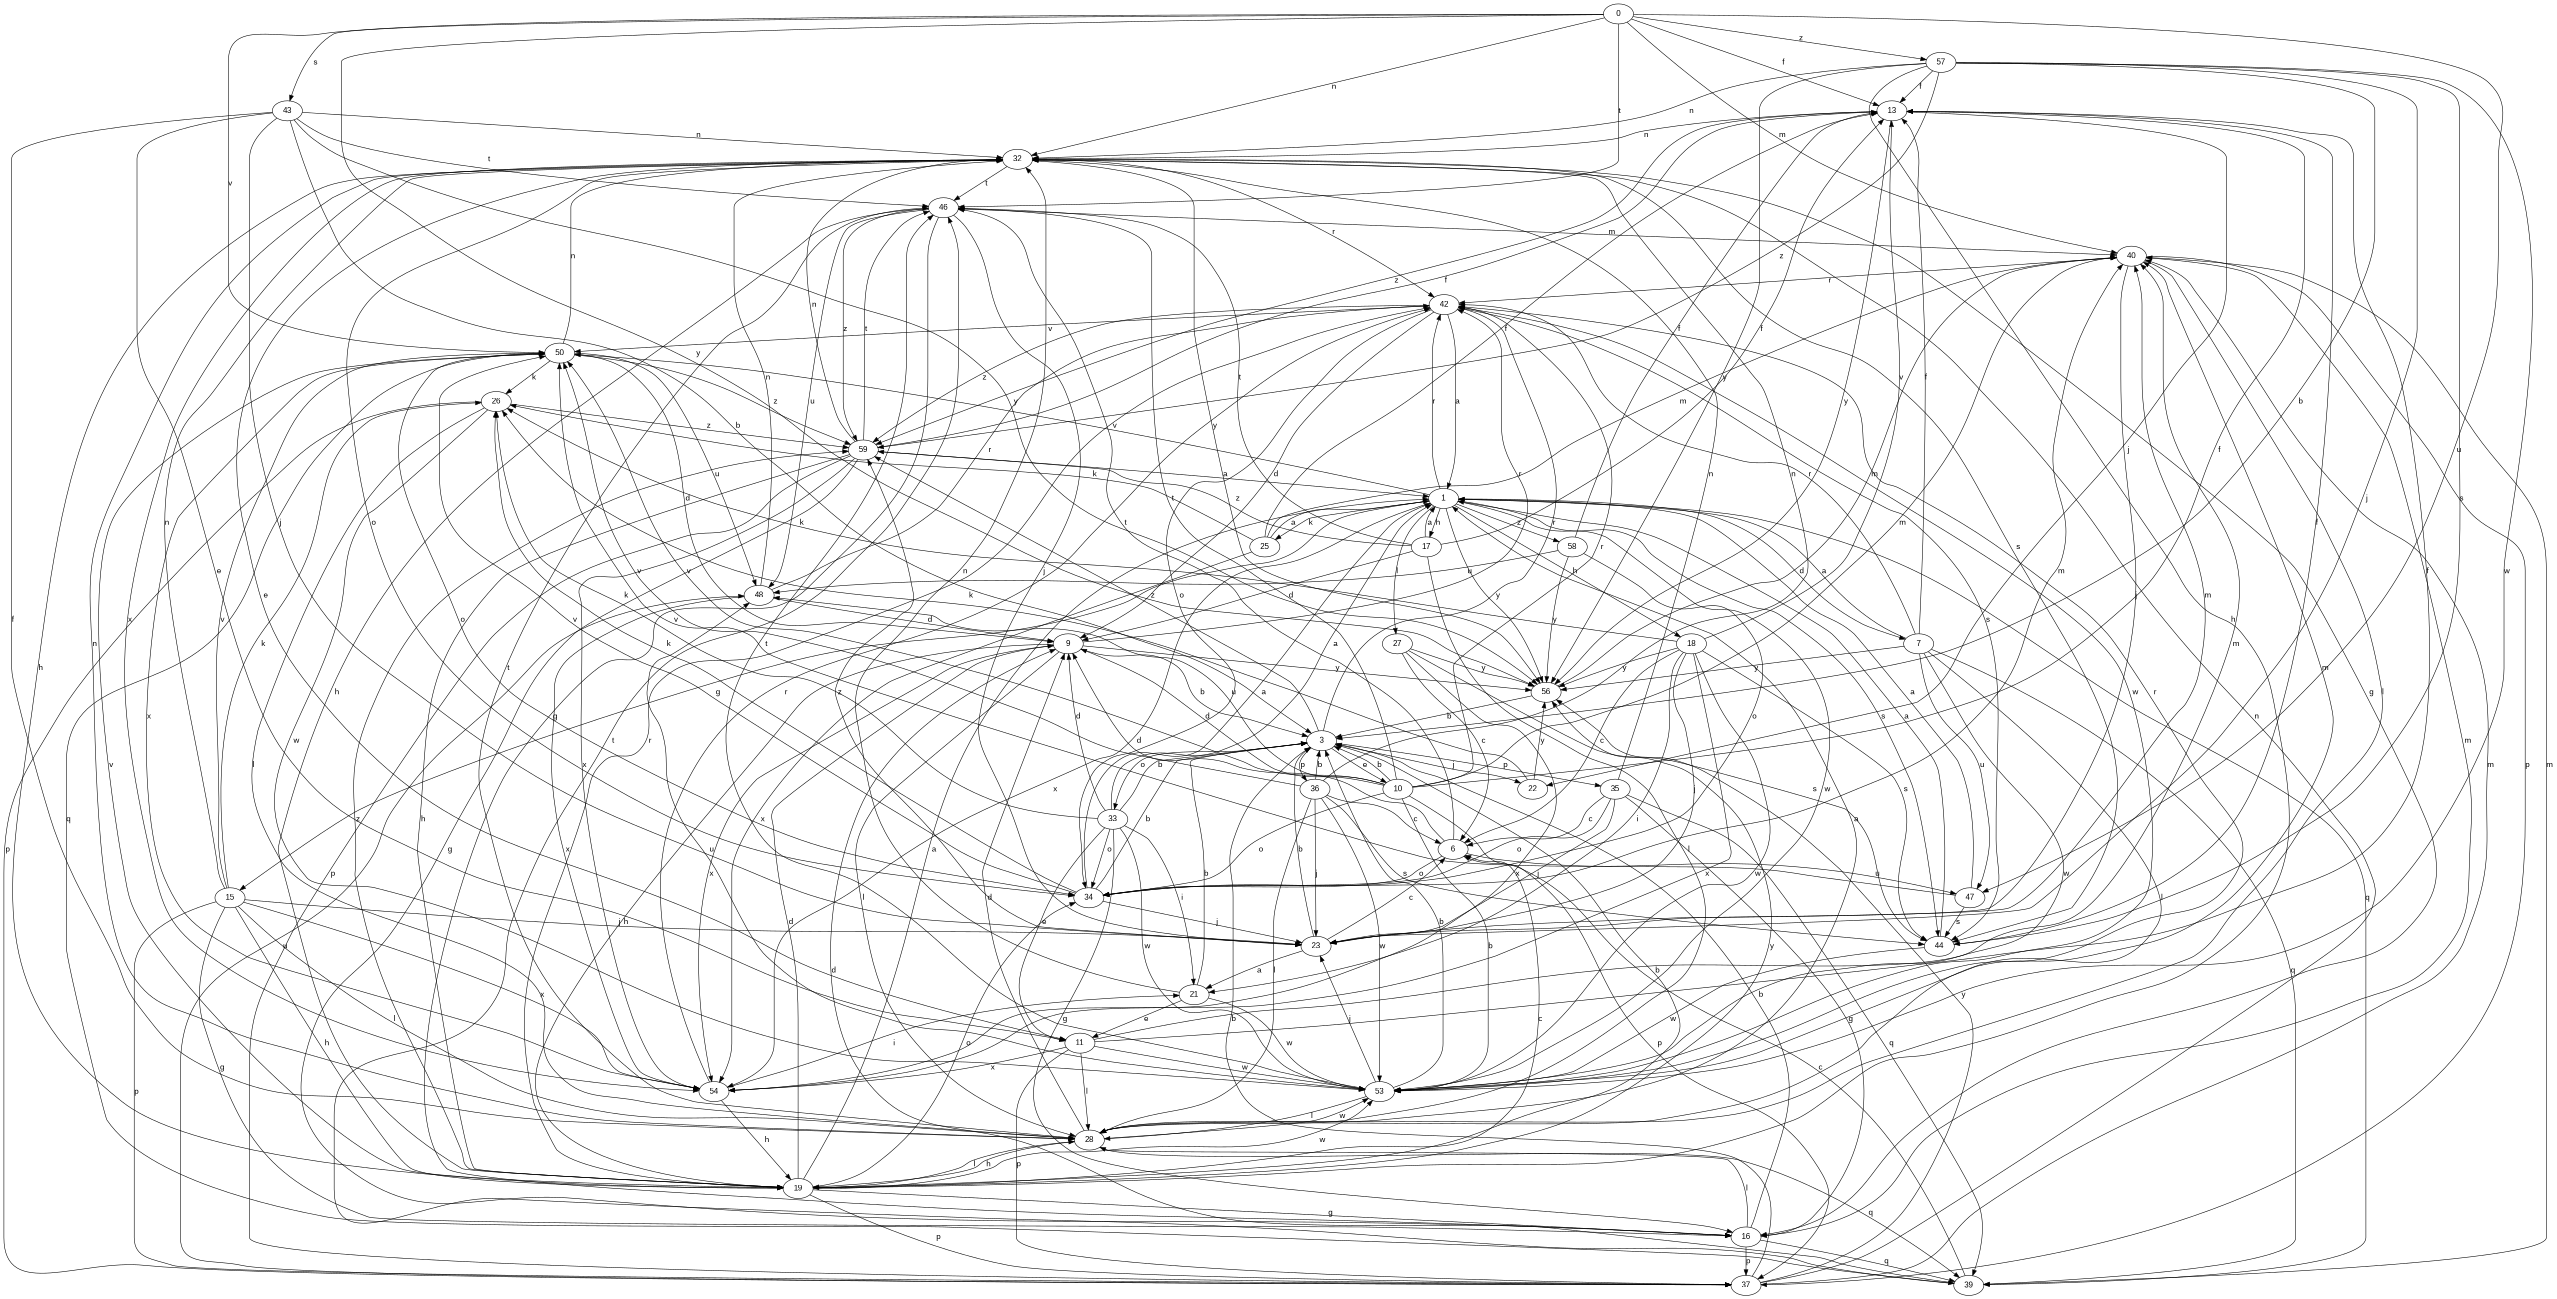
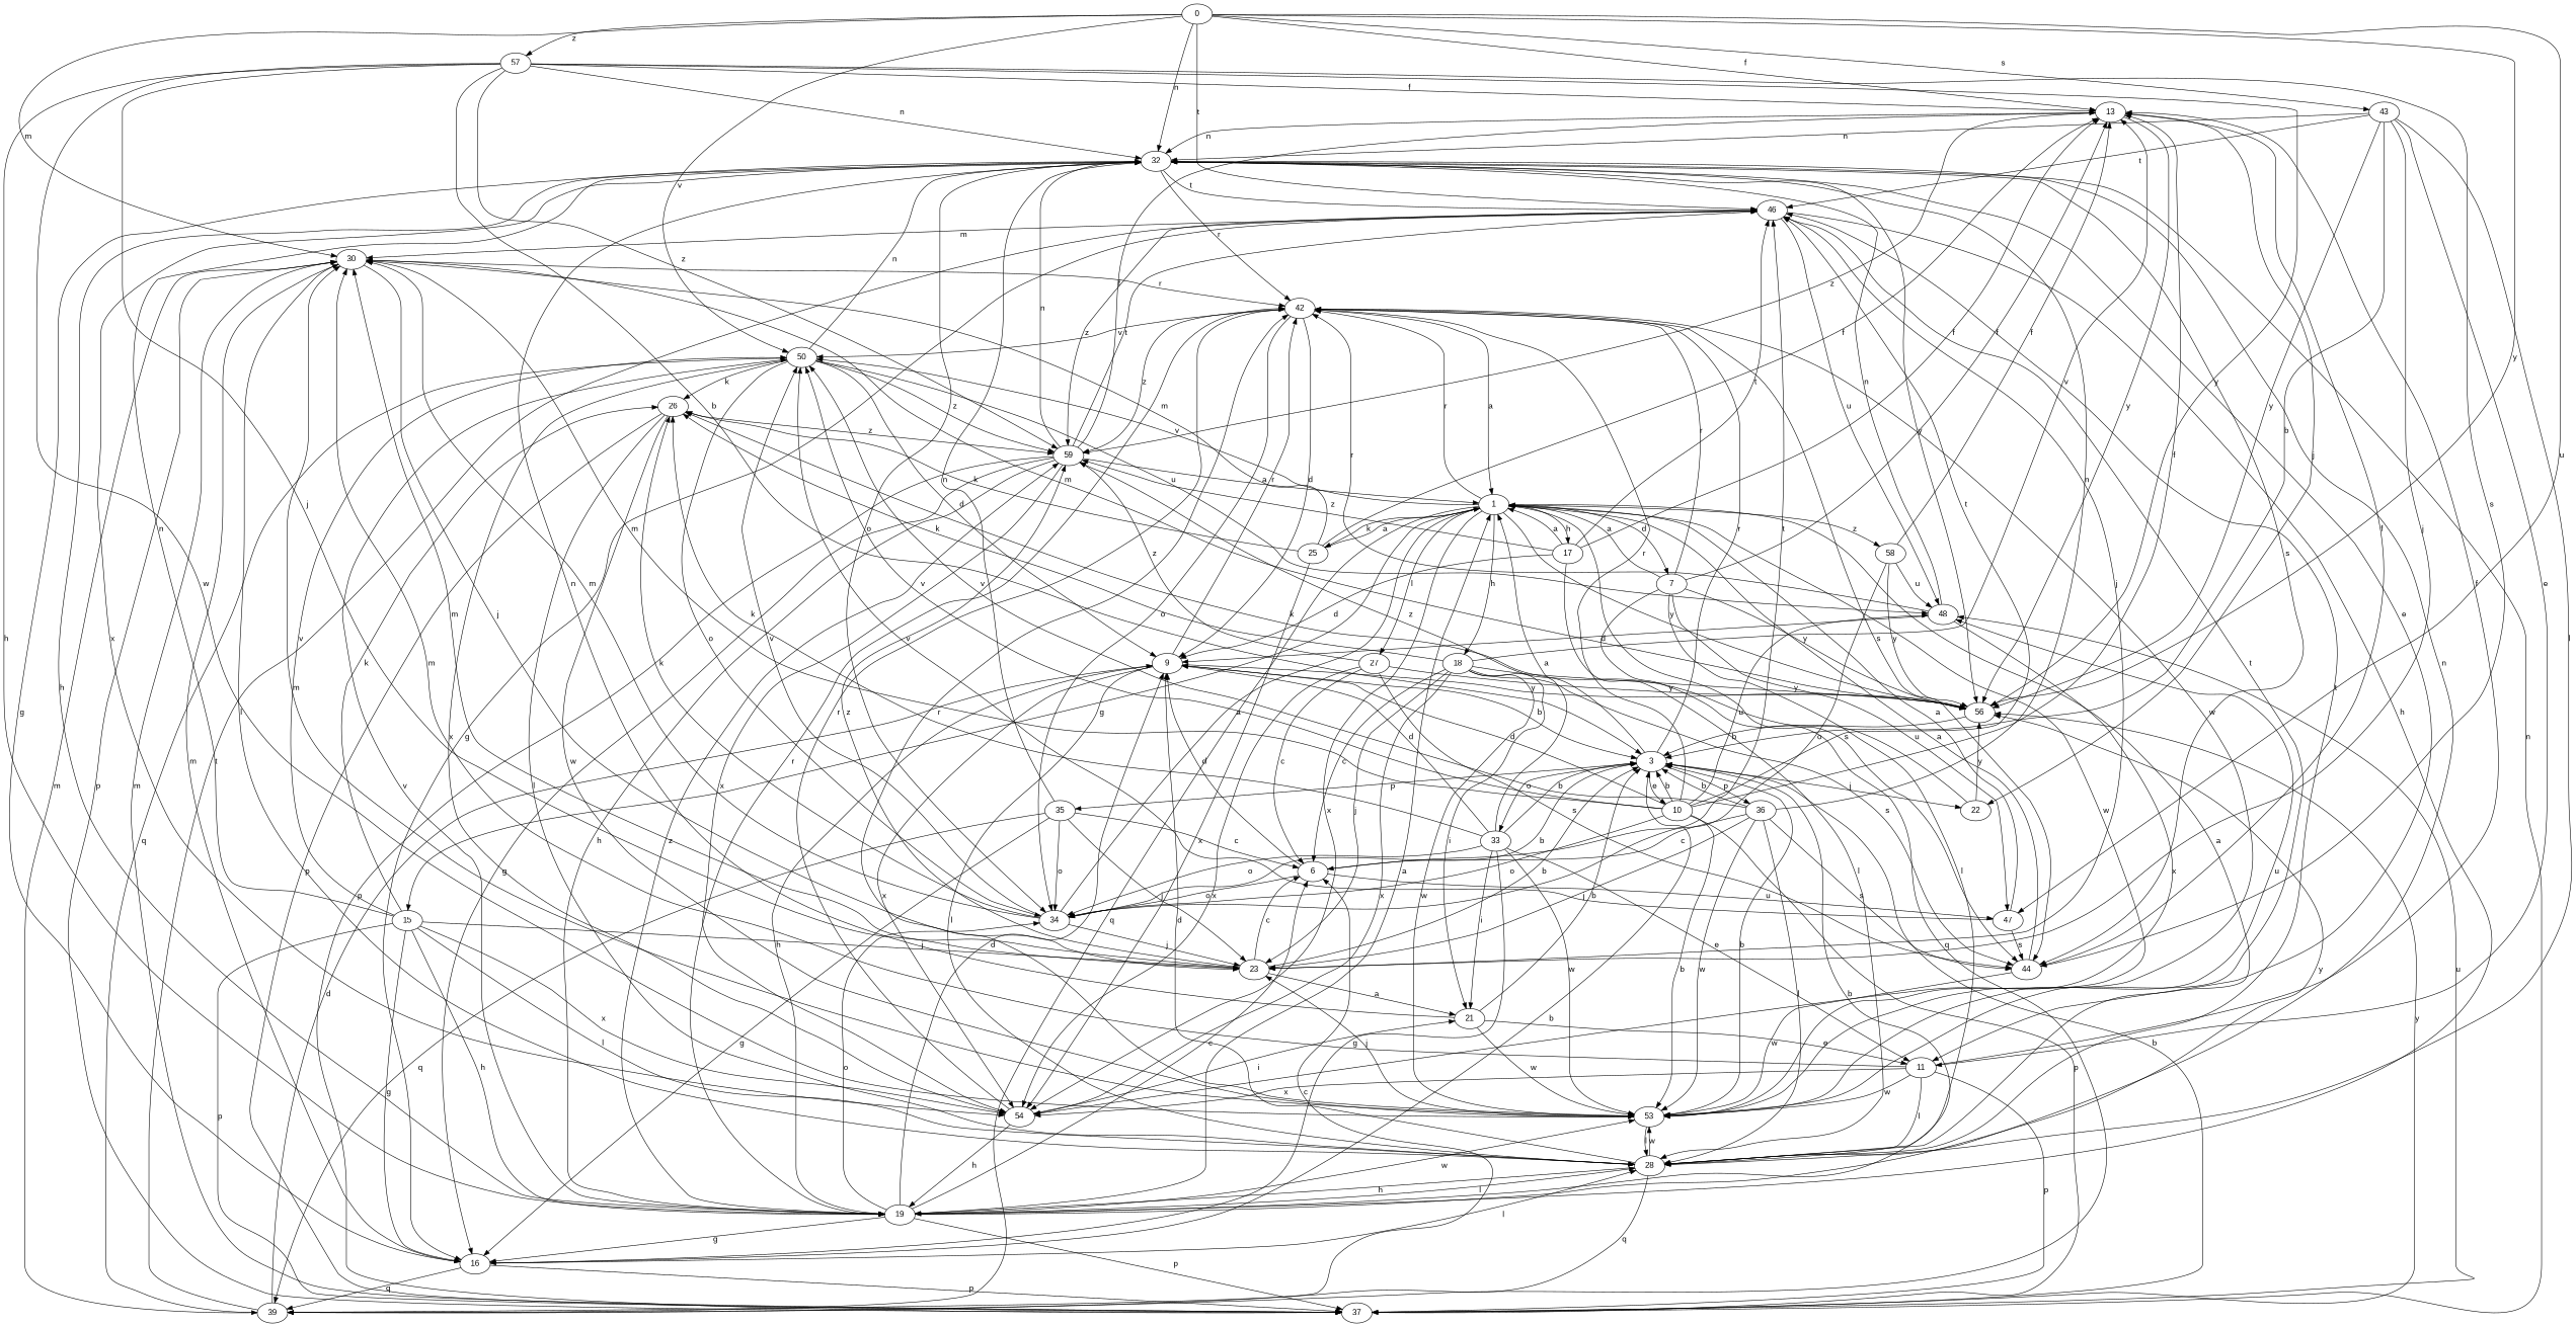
  strict digraph {
    fontname="Liberation Sans"
    node [fontname="Liberation Sans"]
    edge [fontname="Liberation Sans"]
    0
    13
-   30 [label=40]
+   30
    32
    43
    46
    47
    50
    56
    57
    22
    59
    42
    28
    37
    23
    44
    54
    34
    19
    11
    16
    3
    48
    1
    39
    9
    26
    53
    7
    15
    17
    18
    25
    27
    58
    6
    21
    10
    33
    35
    36
    0 -> 13 [label=f]
    0 -> 30 [label=m]
    0 -> 32 [label=n]
    0 -> 43 [label=s]
    0 -> 46 [label=t]
    0 -> 47 [label=u]
    0 -> 50 [label=v]
    0 -> 56 [label=y]
    0 -> 57 [label=z]
    13 -> 32 [label=n]
    13 -> 56 [label=y]
    13 -> 22 [label=j]
    13 -> 59 [label=z]
    30 -> 42 [label=r]
    30 -> 28 [label=l]
    30 -> 37 [label=p]
    30 -> 23 [label=j]
    32 -> 46 [label=t]
    32 -> 56 [label=y]
    32 -> 42 [label=r]
    32 -> 44 [label=s]
    32 -> 54 [label=x]
    32 -> 34 [label=o]
    32 -> 19 [label=h]
    32 -> 11 [label=e]
    32 -> 16 [label=g]
    43 -> 32 [label=n]
    43 -> 46 [label=t]
    43 -> 56 [label=y]
-   43 -> 28 [label=f]
+   43 -> 28 [label=l]
    43 -> 23 [label=j]
    43 -> 11 [label=e]
    43 -> 3 [label=b]
    46 -> 30 [label=m]
    46 -> 59 [label=z]
    46 -> 23 [label=j]
    46 -> 19 [label=h]
    46 -> 16 [label=g]
    46 -> 48 [label=u]
    47 -> 50 [label=v]
    47 -> 44 [label=s]
    47 -> 1 [label=a]
    50 -> 32 [label=n]
    50 -> 59 [label=z]
    50 -> 54 [label=x]
    50 -> 34 [label=o]
    50 -> 48 [label=u]
    50 -> 39 [label=q]
    50 -> 9 [label=d]
    50 -> 26 [label=k]
    56 -> 30 [label=m]
    56 -> 3 [label=b]
    57 -> 13 [label=f]
    57 -> 32 [label=n]
    57 -> 56 [label=y]
    57 -> 59 [label=z]
    57 -> 23 [label=j]
    57 -> 44 [label=s]
    57 -> 19 [label=h]
    57 -> 3 [label=b]
    57 -> 53 [label=w]
    22 -> 56 [label=y]
    22 -> 26 [label=k]
    59 -> 13 [label=f]
    59 -> 32 [label=n]
    59 -> 46 [label=t]
    59 -> 37 [label=p]
    59 -> 54 [label=x]
    59 -> 19 [label=h]
    59 -> 16 [label=g]
    59 -> 1 [label=a]
    42 -> 50 [label=v]
    42 -> 59 [label=z]
    42 -> 44 [label=s]
    42 -> 34 [label=o]
    42 -> 1 [label=a]
    42 -> 9 [label=d]
    42 -> 53 [label=w]
    28 -> 32 [label=n]
    28 -> 46 [label=t]
    28 -> 19 [label=h]
    28 -> 1 [label=a]
    28 -> 39 [label=q]
    28 -> 9 [label=d]
    28 -> 53 [label=w]
    37 -> 30 [label=m]
    37 -> 32 [label=n]
    37 -> 56 [label=y]
    37 -> 3 [label=b]
    37 -> 48 [label=u]
    23 -> 30 [label=m]
    23 -> 59 [label=z]
    23 -> 3 [label=b]
    23 -> 6 [label=c]
    23 -> 21 [label=a]
    44 -> 13 [label=f]
    44 -> 1 [label=a]
    44 -> 53 [label=w]
    54 -> 42 [label=r]
    54 -> 19 [label=h]
    54 -> 21 [label=i]
    34 -> 30 [label=m]
    34 -> 50 [label=v]
    34 -> 23 [label=j]
    34 -> 3 [label=b]
    34 -> 1 [label=a]
    34 -> 26 [label=k]
    19 -> 50 [label=v]
    19 -> 56 [label=y]
    19 -> 59 [label=z]
    19 -> 42 [label=r]
    19 -> 28 [label=l]
    19 -> 37 [label=p]
    19 -> 34 [label=o]
    19 -> 16 [label=g]
    19 -> 3 [label=b]
    19 -> 1 [label=a]
    19 -> 9 [label=d]
    19 -> 53 [label=w]
    19 -> 6 [label=c]
    11 -> 13 [label=f]
    11 -> 30 [label=m]
    11 -> 28 [label=l]
    11 -> 37 [label=p]
    11 -> 54 [label=x]
    11 -> 53 [label=w]
    16 -> 30 [label=m]
    16 -> 28 [label=l]
    16 -> 37 [label=p]
    16 -> 3 [label=b]
    16 -> 39 [label=q]
    3 -> 22 [label=j]
    3 -> 59 [label=z]
    3 -> 42 [label=r]
    3 -> 10 [label=e]
    3 -> 33 [label=o]
    3 -> 35 [label=p]
    3 -> 36 [label=p]
    48 -> 32 [label=n]
    48 -> 42 [label=r]
    48 -> 54 [label=x]
    48 -> 9 [label=d]
    1 -> 50 [label=v]
    1 -> 56 [label=y]
    1 -> 42 [label=r]
    1 -> 44 [label=s]
    1 -> 54 [label=x]
    1 -> 39 [label=q]
    1 -> 53 [label=w]
    1 -> 7 [label=d]
    1 -> 15 [label=g]
    1 -> 17 [label=h]
    1 -> 18 [label=h]
    1 -> 25 [label=k]
    1 -> 27 [label=l]
    1 -> 58 [label=z]
    39 -> 30 [label=m]
    39 -> 46 [label=t]
    39 -> 9 [label=d]
    39 -> 6 [label=c]
    9 -> 56 [label=y]
    9 -> 42 [label=r]
    9 -> 28 [label=l]
    9 -> 54 [label=x]
    9 -> 19 [label=h]
    9 -> 3 [label=b]
    26 -> 59 [label=z]
    26 -> 28 [label=l]
    26 -> 37 [label=p]
    26 -> 53 [label=w]
    53 -> 30 [label=m]
    53 -> 46 [label=t]
    53 -> 42 [label=r]
    53 -> 28 [label=l]
    53 -> 23 [label=j]
    53 -> 3 [label=b]
    53 -> 48 [label=u]
    7 -> 13 [label=f]
    7 -> 47 [label=u]
    7 -> 56 [label=y]
    7 -> 42 [label=r]
    7 -> 28 [label=l]
    7 -> 1 [label=a]
    7 -> 39 [label=q]
-   7 -> 53 [label=w]
    15 -> 32 [label=n]
    15 -> 50 [label=v]
    15 -> 28 [label=l]
    15 -> 37 [label=p]
    15 -> 23 [label=j]
    15 -> 54 [label=x]
    15 -> 19 [label=h]
    15 -> 16 [label=g]
    15 -> 26 [label=k]
    17 -> 13 [label=f]
    17 -> 46 [label=t]
    17 -> 59 [label=z]
    17 -> 28 [label=l]
    17 -> 1 [label=a]
    17 -> 9 [label=d]
    18 -> 13 [label=v]
    18 -> 56 [label=y]
    18 -> 23 [label=j]
    18 -> 44 [label=s]
    18 -> 54 [label=x]
    18 -> 26 [label=k]
    18 -> 53 [label=w]
    18 -> 6 [label=c]
    18 -> 21 [label=i]
    25 -> 13 [label=f]
    25 -> 30 [label=m]
    25 -> 54 [label=x]
    25 -> 1 [label=a]
    25 -> 26 [label=k]
    27 -> 56 [label=y]
+   27 -> 59 [label=z]
    27 -> 44 [label=s]
    27 -> 54 [label=x]
    27 -> 6 [label=c]
    58 -> 13 [label=f]
    58 -> 56 [label=y]
    58 -> 34 [label=o]
    58 -> 48 [label=u]
    6 -> 46 [label=t]
    6 -> 47 [label=u]
    6 -> 34 [label=o]
    6 -> 9 [label=d]
    21 -> 32 [label=n]
    21 -> 11 [label=e]
    21 -> 3 [label=b]
    21 -> 53 [label=w]
    10 -> 13 [label=f]
    10 -> 30 [label=m]
    10 -> 46 [label=t]
    10 -> 50 [label=v]
    10 -> 42 [label=r]
    10 -> 37 [label=p]
    10 -> 34 [label=o]
    10 -> 3 [label=b]
    10 -> 48 [label=u]
    10 -> 9 [label=d]
    10 -> 53 [label=b]
    33 -> 34 [label=o]
    33 -> 11 [label=e]
    33 -> 16 [label=g]
    33 -> 3 [label=b]
    33 -> 1 [label=a]
    33 -> 9 [label=d]
    33 -> 26 [label=k]
    33 -> 53 [label=w]
    33 -> 21 [label=i]
    35 -> 32 [label=n]
    35 -> 23 [label=j]
    35 -> 34 [label=o]
    35 -> 16 [label=g]
    35 -> 39 [label=q]
    35 -> 6 [label=c]
    36 -> 32 [label=n]
    36 -> 50 [label=v]
    36 -> 28 [label=l]
    36 -> 23 [label=j]
    36 -> 44 [label=s]
    36 -> 3 [label=b]
    36 -> 53 [label=w]
    36 -> 6 [label=c]
  }
